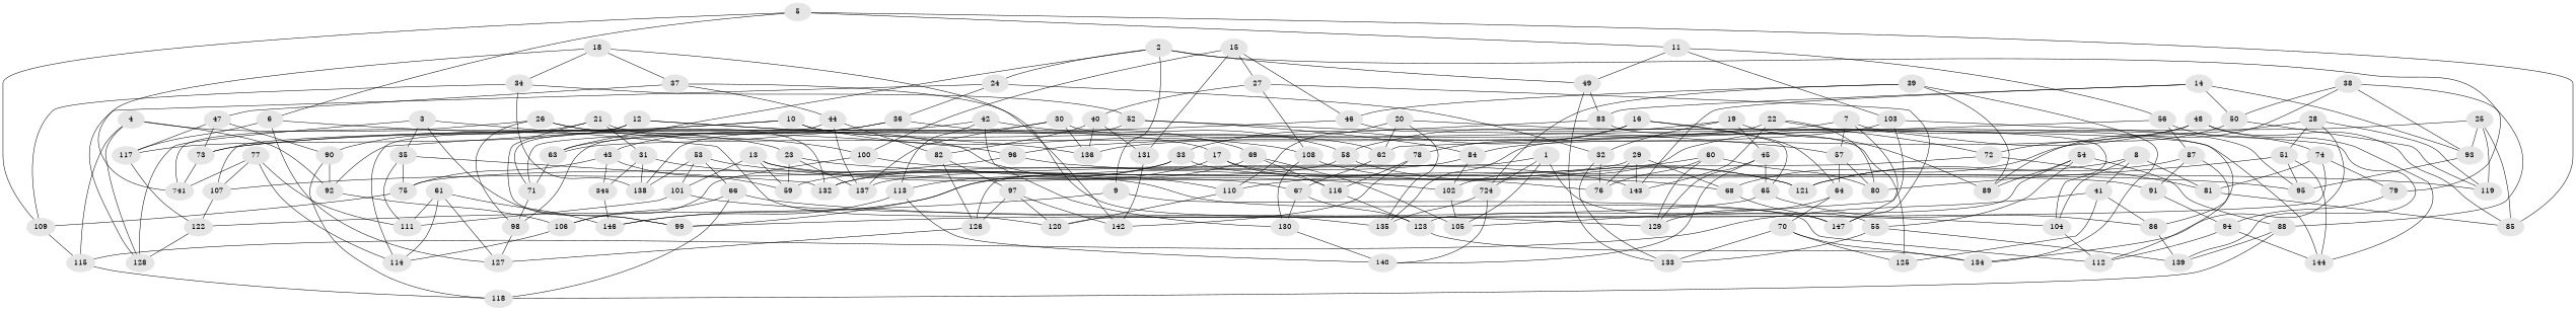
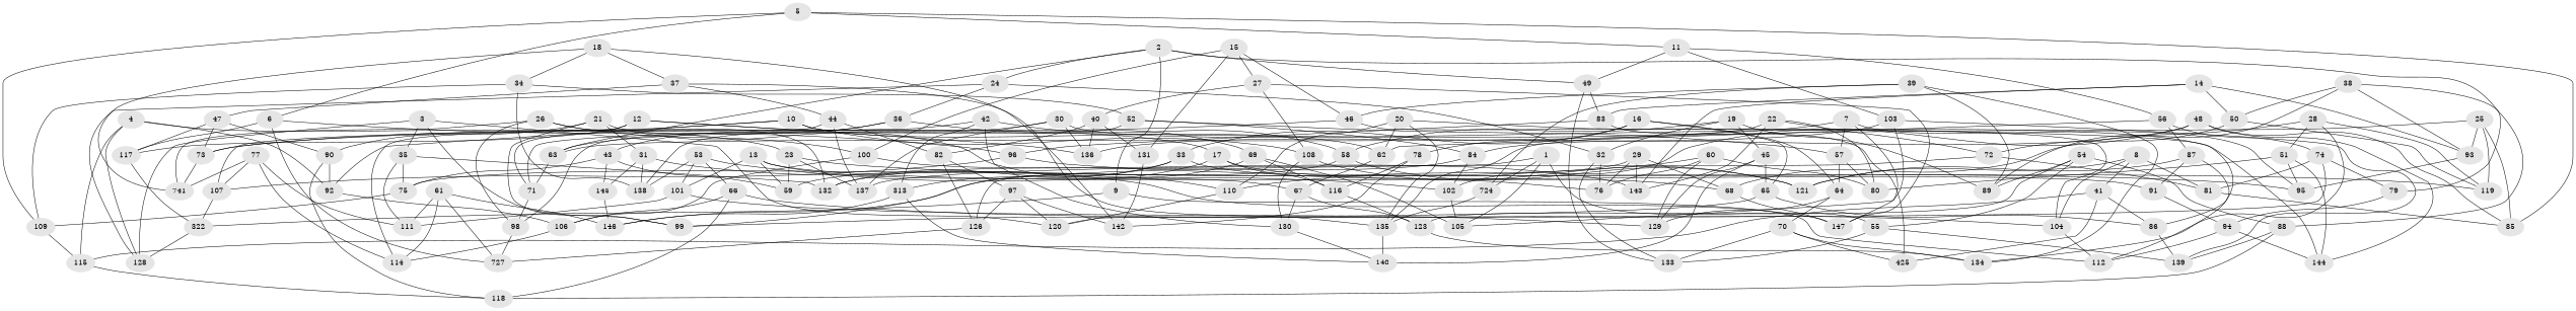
  graph {
    node [color=gray90 style=filled]
    1
    55
    105
    n4 [label=724]
    126
    133
    139
    135
    140
-   127
+   127 [label=727]
    2
    9
    24
    63
    79
    49
    112
-   122
+   122 [label=322]
    128
    32
    36
    71
    94
    3
    35
    99
    120
    132
    75
    111
    4
    23
    92
    115
    95
    59
    137
    106
    118
    5
    6
    11
    85
    109
    96
    117
    56
    103
    107
    119
    7
    57
    73
    147
    64
    80
    n57 [label=741]
    8
    41
    81
    104
    121
    86
-   125
+   125 [label=425]
    83
    10
    62
    108
    67
    130
    74
    87
    136
    12
    17
    114
    68
-   113
+   113 [label=313]
    116
    13
    91
    101
    123
    129
    14
    50
    93
    143
    72
    15
    27
    46
    100
    131
    40
    142
    16
    33
    65
    78
    76
    70
    146
    18
    34
    37
    138
    52
    44
    47
    19
    45
    58
    89
    20
    110
    21
    31
    90
-   145 [label=345]
+   145
    22
    43
    69
    25
    26
    98
    82
    28
    51
    134
    144
    29
    30
    84
    38
    88
    39
    97
    42
    48
    102
    53
    66
    54
    60
    61
    77
    1 -- 55
    1 -- 105
    1 -- n4
    1 -- 126
    55 -- 133
    55 -- 139
    n4 -- 135
-   n4 -- 140
+   135 -- 140
    126 -- 127
    2 -- 9
    2 -- 24
    2 -- 63
    2 -- 79
    2 -- 49
    9 -- 112
    9 -- 122
    24 -- 128
    24 -- 32
    24 -- 36
    63 -- 71
    79 -- 94
    49 -- 133
    49 -- 83
    122 -- 128
    32 -- 133
    32 -- 76
    36 -- 138
    36 -- 43
    36 -- 69
    71 -- 98
    94 -- 112
    94 -- 144
    3 -- 128
    3 -- 35
    3 -- 99
    3 -- 120
    35 -- 132
    35 -- 75
    35 -- 111
    75 -- 109
    4 -- 128
    4 -- 23
    4 -- 92
    4 -- 115
    23 -- 95
    23 -- 59
    23 -- 137
    92 -- 106
    115 -- 118
    106 -- 114
    5 -- 6
    5 -- 11
    5 -- 85
    5 -- 109
    6 -- 127
    6 -- 96
    6 -- 117
    11 -- 49
    11 -- 56
    11 -- 103
    109 -- 115
    96 -- 107
    96 -- 119
    117 -- 122
    56 -- 62
    56 -- 74
    56 -- 87
    103 -- 105
    103 -- 139
    103 -- 136
    107 -- 122
    7 -- 95
    7 -- 57
    7 -- 73
    7 -- 147
    57 -- 64
    57 -- 80
    73 -- n57
    64 -- 129
    64 -- 70
    8 -- 41
    8 -- 81
    8 -- 104
    8 -- 121
    41 -- 115
    41 -- 86
    41 -- 125
    81 -- 85
    104 -- 112
    86 -- 139
    83 -- 96
    83 -- 125
    10 -- 92
    10 -- 107
    10 -- 62
    10 -- 108
    62 -- 67
    108 -- 121
    108 -- 130
    67 -- 130
    67 -- 123
    130 -- 140
    74 -- 79
    74 -- 120
    74 -- 81
    87 -- 112
    87 -- 121
    87 -- 91
    12 -- 117
    12 -- 136
    12 -- 17
    12 -- 114
    17 -- 68
    17 -- 113
    17 -- 116
    68 -- 147
    113 -- 140
    113 -- 146
    116 -- 123
    13 -- 59
    13 -- 67
    13 -- 91
    13 -- 101
    91 -- 94
    101 -- 111
    101 -- 129
    123 -- 134
    14 -- 83
    14 -- 50
    14 -- 93
    14 -- 143
    50 -- 119
    50 -- 72
    93 -- 95
    72 -- 137
    72 -- 81
    15 -- 27
    15 -- 46
    15 -- 100
    15 -- 131
    27 -- 147
    27 -- 108
    27 -- 40
    46 -- 73
    46 -- 104
    100 -- 106
    100 -- 143
    131 -- 142
    40 -- 136
    40 -- 131
    40 -- 82
    16 -- 64
    16 -- 33
    16 -- 65
    16 -- 78
    33 -- 99
    33 -- 132
    33 -- 76
    65 -- 99
    65 -- 86
    78 -- 116
    78 -- 142
    70 -- 133
    70 -- 125
    70 -- 134
    18 -- n57
    18 -- 142
    18 -- 34
    18 -- 37
    34 -- 109
    34 -- 138
    34 -- 52
    37 -- 135
    37 -- 44
    37 -- 47
    52 -- 57
    52 -- 98
    52 -- 84
    44 -- 71
    44 -- 137
    44 -- 82
    47 -- 117
    47 -- 73
    47 -- 90
    19 -- 32
    19 -- 45
    19 -- 58
    19 -- 89
    45 -- 140
    45 -- 129
    45 -- 65
    58 -- 59
    58 -- 121
    20 -- 135
    20 -- 86
    20 -- 62
    20 -- 110
    110 -- 120
    21 -- 99
    21 -- 110
    21 -- 31
    21 -- 90
    31 -- 147
    31 -- 138
    31 -- 145
    90 -- 92
    90 -- 118
    145 -- 146
    22 -- 63
    22 -- 80
    22 -- 143
    22 -- 72
    43 -- 75
    43 -- 59
    43 -- 145
    69 -- 105
    69 -- 116
    69 -- 146
    25 -- 135
    25 -- 85
    25 -- 119
    25 -- 93
    26 -- 132
    26 -- n57
    26 -- 100
    26 -- 98
    98 -- 127
    82 -- 126
    82 -- 97
    28 -- 119
    28 -- 68
    28 -- 51
    28 -- 134
    51 -- 95
    51 -- 80
    51 -- 144
    29 -- 75
    29 -- 68
    29 -- 143
    29 -- 76
    30 -- 63
    30 -- 137
    30 -- 136
    30 -- 144
    84 -- 132
    84 -- 102
    38 -- 50
    38 -- 93
    38 -- 89
    38 -- 88
    88 -- 139
    88 -- 118
    39 -- n4
    39 -- 46
    39 -- 89
    39 -- 134
    97 -- 126
    97 -- 120
    97 -- 142
    42 -- 71
    42 -- 130
    42 -- 113
    42 -- 58
    48 -- 85
    48 -- 144
    48 -- 84
    48 -- 102
    102 -- 105
    53 -- 101
    53 -- 138
    53 -- 102
    53 -- 66
    66 -- 106
    66 -- 118
    66 -- 104
    54 -- 55
    54 -- 123
    54 -- 89
    54 -- 88
    60 -- 80
    60 -- 129
    60 -- 76
    60 -- 110
    61 -- 127
    61 -- 111
    61 -- 114
    61 -- 146
    77 -- 111
    77 -- 107
    77 -- n57
    77 -- 114
  }
